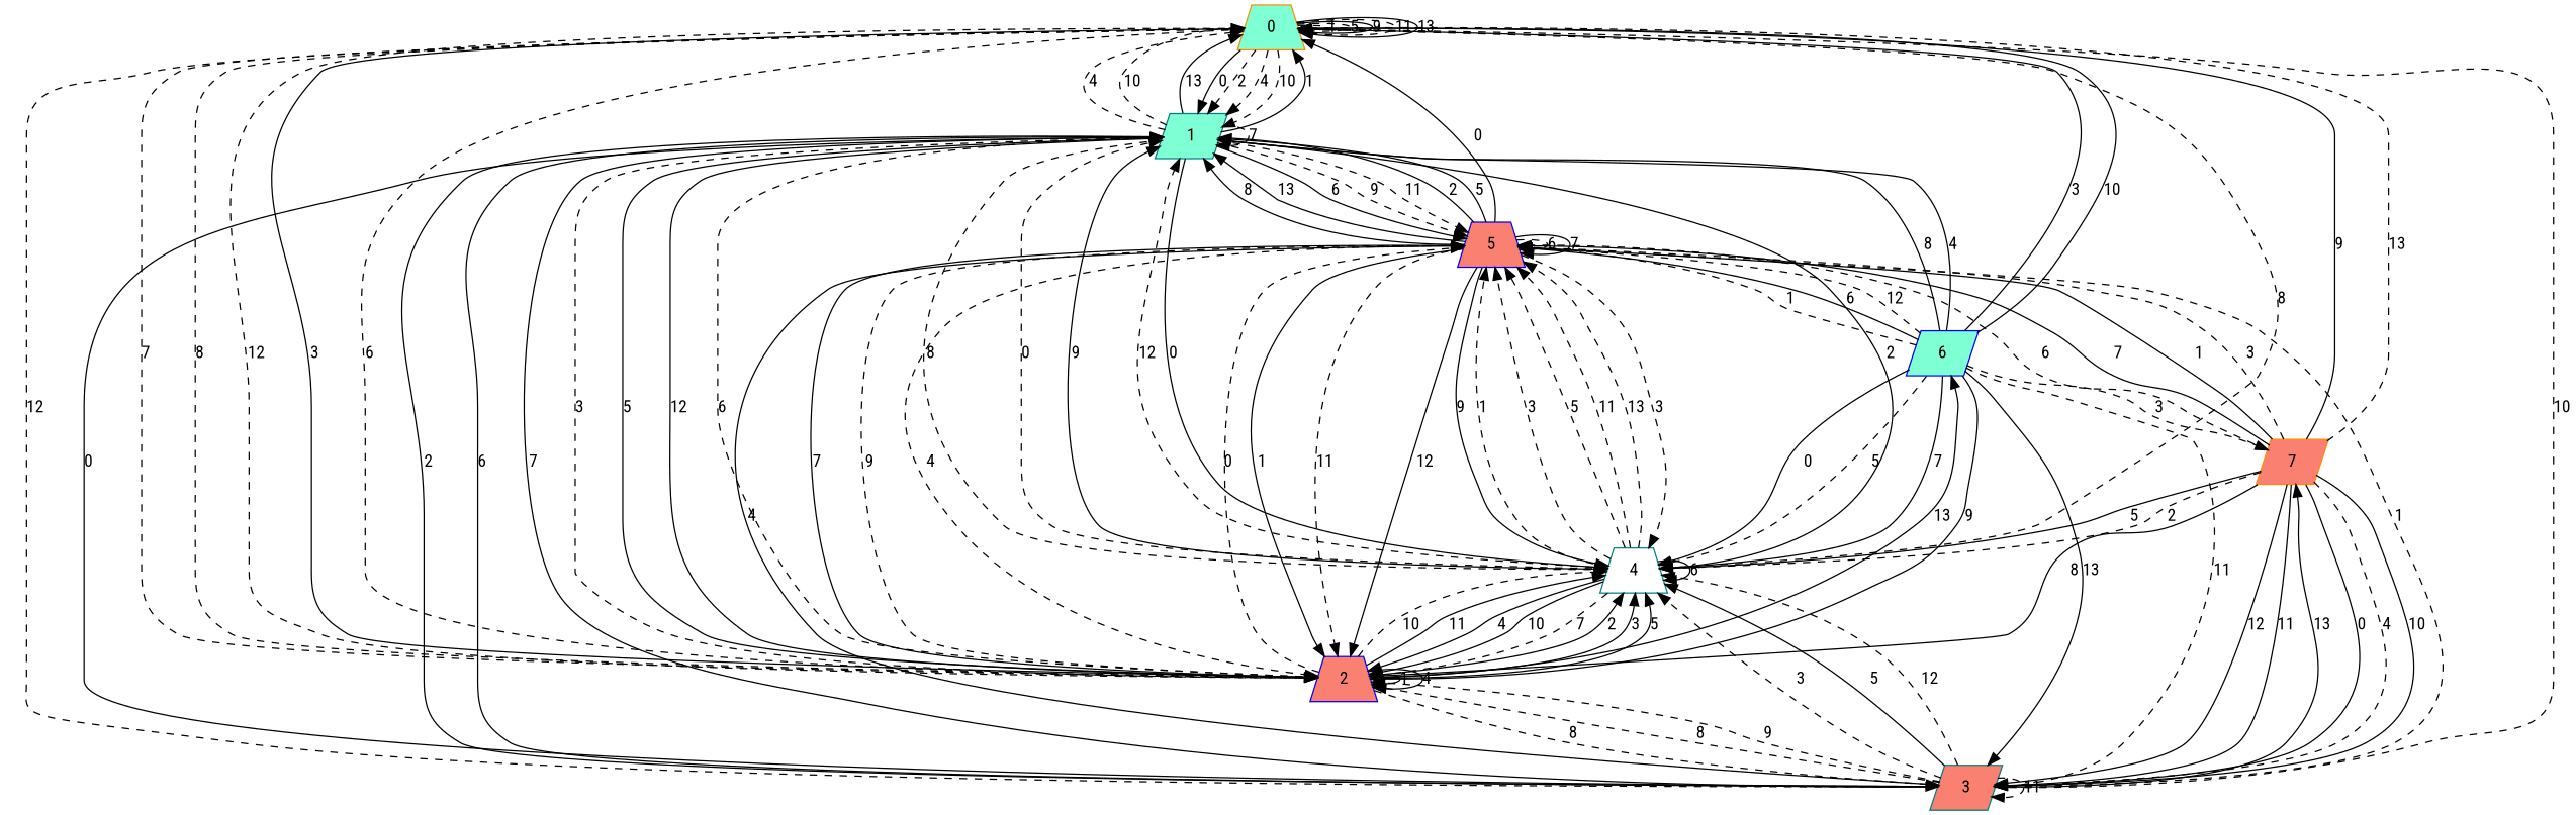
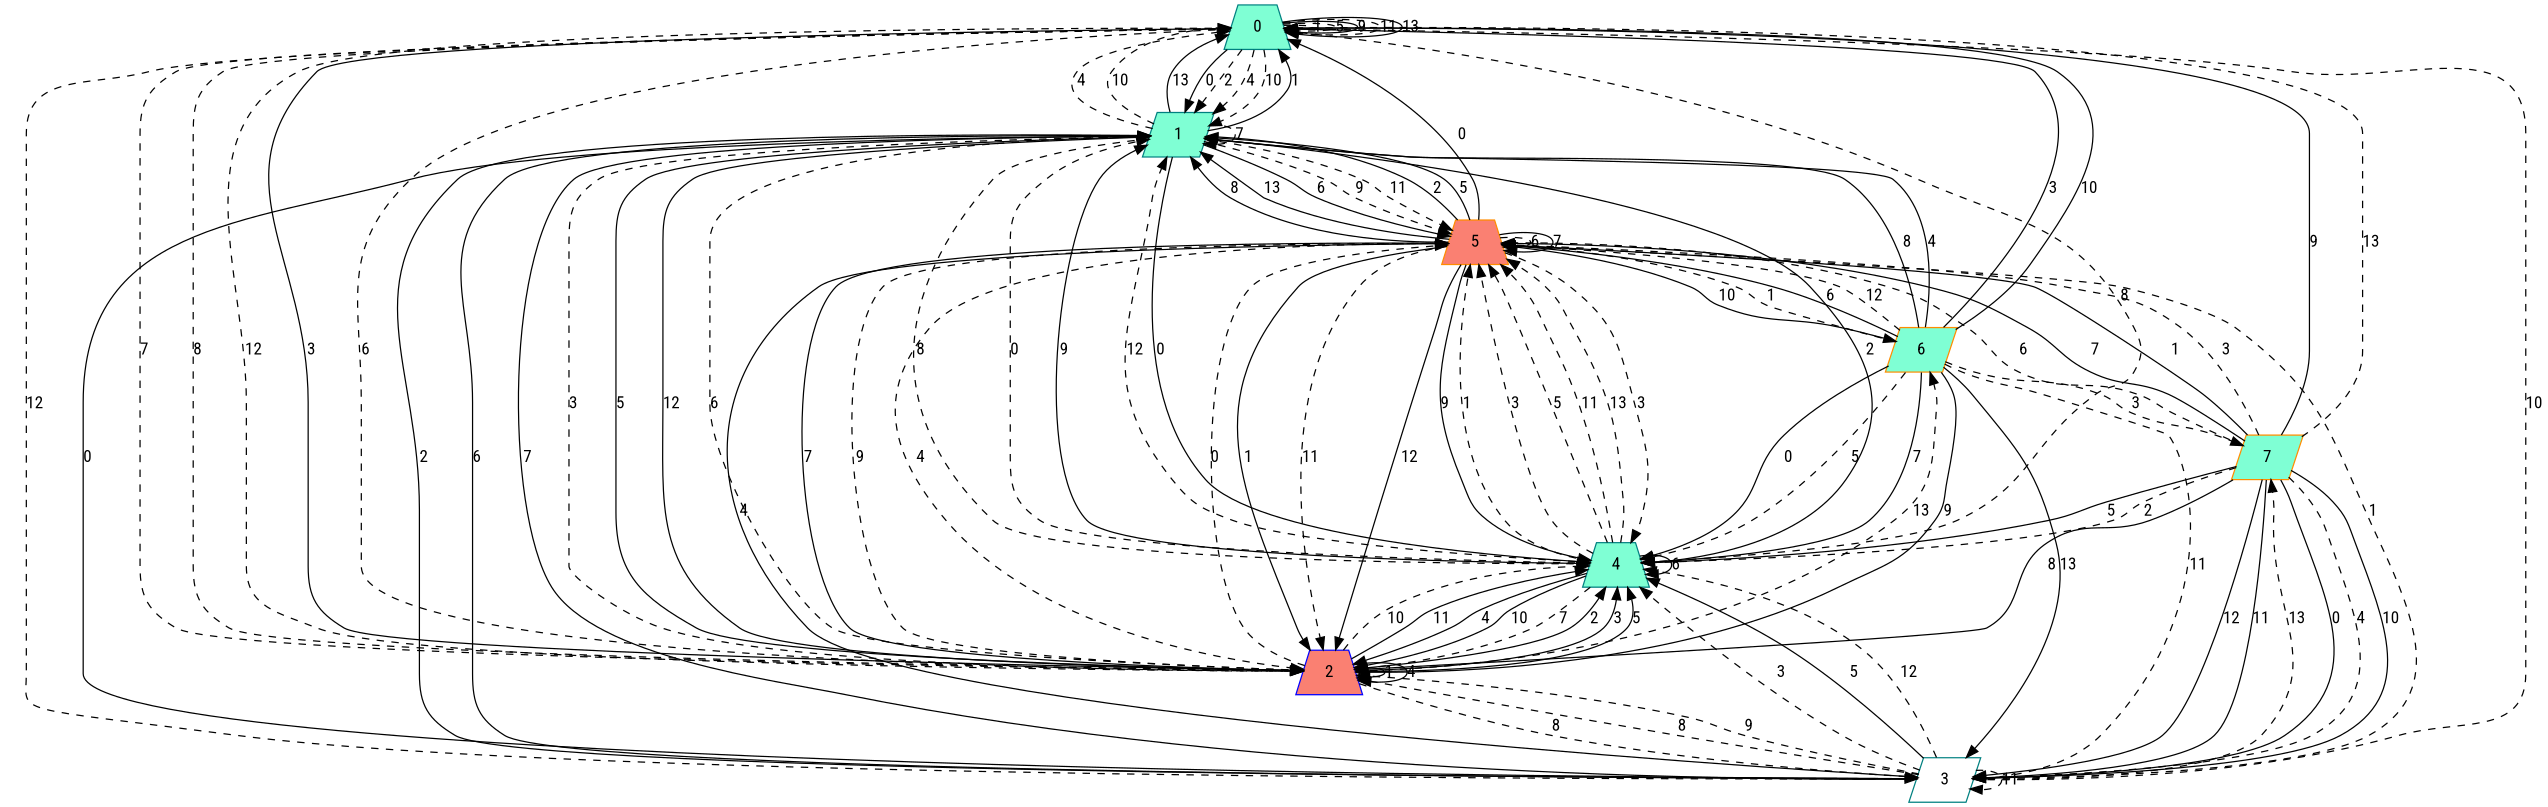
  digraph {
    fontname="Roboto Condensed"
    node [color=darkorange fillcolor=aquamarine fontname="Roboto Condensed" shape=trapezium style=filled]
    edge [fontname="Roboto Condensed" style=solid]
-   n1 [label=0]
+   n1 [color=teal label=0]
    n2 [color=teal label=1 shape=parallelogram]
    n3 [color=blue fillcolor=salmon label=2]
-   n4 [color=teal fillcolor=salmon label=3 shape=parallelogram]
-   n5 [color=teal fillcolor=white label=4]
-   n6 [color=blue fillcolor=salmon label=5]
-   n7 [color=blue label=6 shape=parallelogram]
-   n8 [fillcolor=salmon label=7 shape=parallelogram]
+   n4 [color=teal fillcolor=white label=3 shape=parallelogram]
+   n5 [color=teal label=4]
+   n6 [fillcolor=salmon label=5]
+   n7 [label=6 shape=parallelogram]
+   n8 [label=7 shape=parallelogram]
    n1 -> n1 [label=1 style=dashed]
    n1 -> n1 [label=5 style=dashed]
    n1 -> n1 [label=9]
    n1 -> n1 [label=11 style=dashed]
    n1 -> n1 [label=13]
    n1 -> n2 [label=0]
    n1 -> n2 [label=2 style=dashed]
    n1 -> n2 [label=4 style=dashed]
    n1 -> n2 [label=10 style=dashed]
    n1 -> n3 [label=3]
    n1 -> n3 [label=6 style=dashed]
    n1 -> n3 [label=7 style=dashed]
    n1 -> n3 [label=8 style=dashed]
    n1 -> n4 [label=12 style=dashed]
    n2 -> n1 [label=1]
    n2 -> n1 [label=4 style=dashed]
    n2 -> n1 [label=10 style=dashed]
    n2 -> n1 [label=13]
    n2 -> n2 [label=7 style=dashed]
    n2 -> n3 [label=3 style=dashed]
    n2 -> n3 [label=5]
    n2 -> n3 [label=12]
    n2 -> n5 [label=0]
    n2 -> n5 [label=2]
    n2 -> n5 [label=8 style=dashed]
    n2 -> n6 [label=6]
    n2 -> n6 [label=9 style=dashed]
    n2 -> n6 [label=11 style=dashed]
    n3 -> n1 [label=12 style=dashed]
    n3 -> n2 [label=6 style=dashed]
    n3 -> n3 [label=1]
    n3 -> n3 [label=4]
    n3 -> n4 [label=8 style=dashed]
    n3 -> n5 [label=2]
    n3 -> n5 [label=3]
    n3 -> n5 [label=5]
    n3 -> n5 [label=10 style=dashed]
    n3 -> n5 [label=11]
    n3 -> n6 [label=0 style=dashed]
    n3 -> n6 [label=7]
    n3 -> n6 [label=9 style=dashed]
-   n3 -> n7 [label=13]
+   n3 -> n7 [label=13 style=dashed]
    n4 -> n1 [label=10 style=dashed]
    n4 -> n2 [label=0]
    n4 -> n2 [label=2]
    n4 -> n2 [label=6]
    n4 -> n2 [label=7]
    n4 -> n3 [label=8 style=dashed]
    n4 -> n3 [label=9 style=dashed]
    n4 -> n4 [label=11 style=dashed]
    n4 -> n5 [label=3 style=dashed]
    n4 -> n5 [label=5]
    n4 -> n5 [label=12 style=dashed]
    n4 -> n6 [label=1 style=dashed]
    n4 -> n6 [label=4]
-   n4 -> n8 [label=13]
-   n5 -> n1 [label=8 style=dashed]
+   n4 -> n8 [label=13 style=dashed]
+   n1 -> n5 [label=8 style=dashed]
    n5 -> n2 [label=0 style=dashed]
    n5 -> n2 [label=9]
    n5 -> n2 [label=12 style=dashed]
    n5 -> n3 [label=4]
    n5 -> n3 [label=7 style=dashed]
    n5 -> n3 [label=10]
    n5 -> n5 [label=6]
    n5 -> n6 [label=1 style=dashed]
    n5 -> n6 [label=3 style=dashed]
    n5 -> n6 [label=5 style=dashed]
    n5 -> n6 [label=11 style=dashed]
    n5 -> n6 [label=13 style=dashed]
    n6 -> n1 [label=0]
    n6 -> n2 [label=2]
    n6 -> n2 [label=5]
    n6 -> n2 [label=8]
    n6 -> n2 [label=13]
    n6 -> n3 [label=1]
    n6 -> n3 [label=4 style=dashed]
    n6 -> n3 [label=11 style=dashed]
    n6 -> n3 [label=12]
    n6 -> n5 [label=3 style=dashed]
    n6 -> n5 [label=9]
    n6 -> n6 [label=6 style=dashed]
    n6 -> n6 [label=7]
+   n6 -> n7 [label=10]
    n7 -> n1 [label=3]
    n7 -> n1 [label=10]
    n7 -> n2 [label=4]
    n7 -> n2 [label=8]
    n7 -> n3 [label=9]
    n7 -> n4 [label=11 style=dashed]
    n7 -> n4 [label=13]
    n7 -> n5 [label=0]
    n7 -> n5 [label=5 style=dashed]
    n7 -> n5 [label=7]
    n7 -> n6 [label=1 style=dashed]
    n7 -> n6 [label=6]
    n7 -> n6 [label=12 style=dashed]
    n7 -> n8 [label=3 style=dashed]
    n8 -> n1 [label=9]
    n8 -> n1 [label=13 style=dashed]
    n8 -> n3 [label=8]
    n8 -> n4 [label=0]
    n8 -> n4 [label=4 style=dashed]
    n8 -> n4 [label=10]
    n8 -> n4 [label=11]
    n8 -> n4 [label=12]
    n8 -> n5 [label=2 style=dashed]
    n8 -> n5 [label=5]
    n8 -> n6 [label=1]
    n8 -> n6 [label=3 style=dashed]
    n8 -> n6 [label=6 style=dashed]
    n8 -> n6 [label=7]
  }
